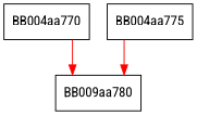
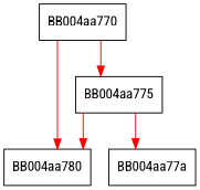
  digraph {
    fontname="Roboto Condensed"
    splines=ortho
    node [fontname="Roboto Condensed" shape=box]
    edge [color=red fontname="Roboto Condensed"]
    BB004aa770
-   BB004aa780 [label=BB009aa780]
+   BB004aa780
    BB004aa775
+   BB004aa77a
    BB004aa770 -> BB004aa780
+   BB004aa770 -> BB004aa775
    BB004aa775 -> BB004aa780
+   BB004aa775 -> BB004aa77a
  }
